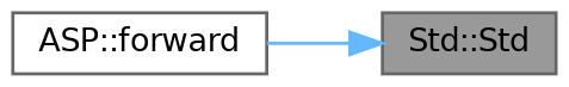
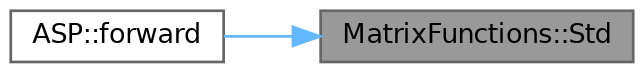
  digraph {
    rankdir=RL
    node [fontname=Helvetica fontsize=10 shape=box style=filled]
-   n1 [color=gray40 fillcolor=grey60 fontcolor=black height=0.2 label="Std::Std" width=0.4]
+   n1 [color=gray40 fillcolor=grey60 fontcolor=black height=0.2 label="MatrixFunctions::Std" width=0.4]
    n2 [color=grey40 fillcolor=white height=0.2 label="ASP::forward" width=0.4]
    n1 -> n2 [color=steelblue1 dir=back fontname=Helvetica fontsize=10 labelfontname=Helvetica labelfontsize=10 style=solid]
  }
